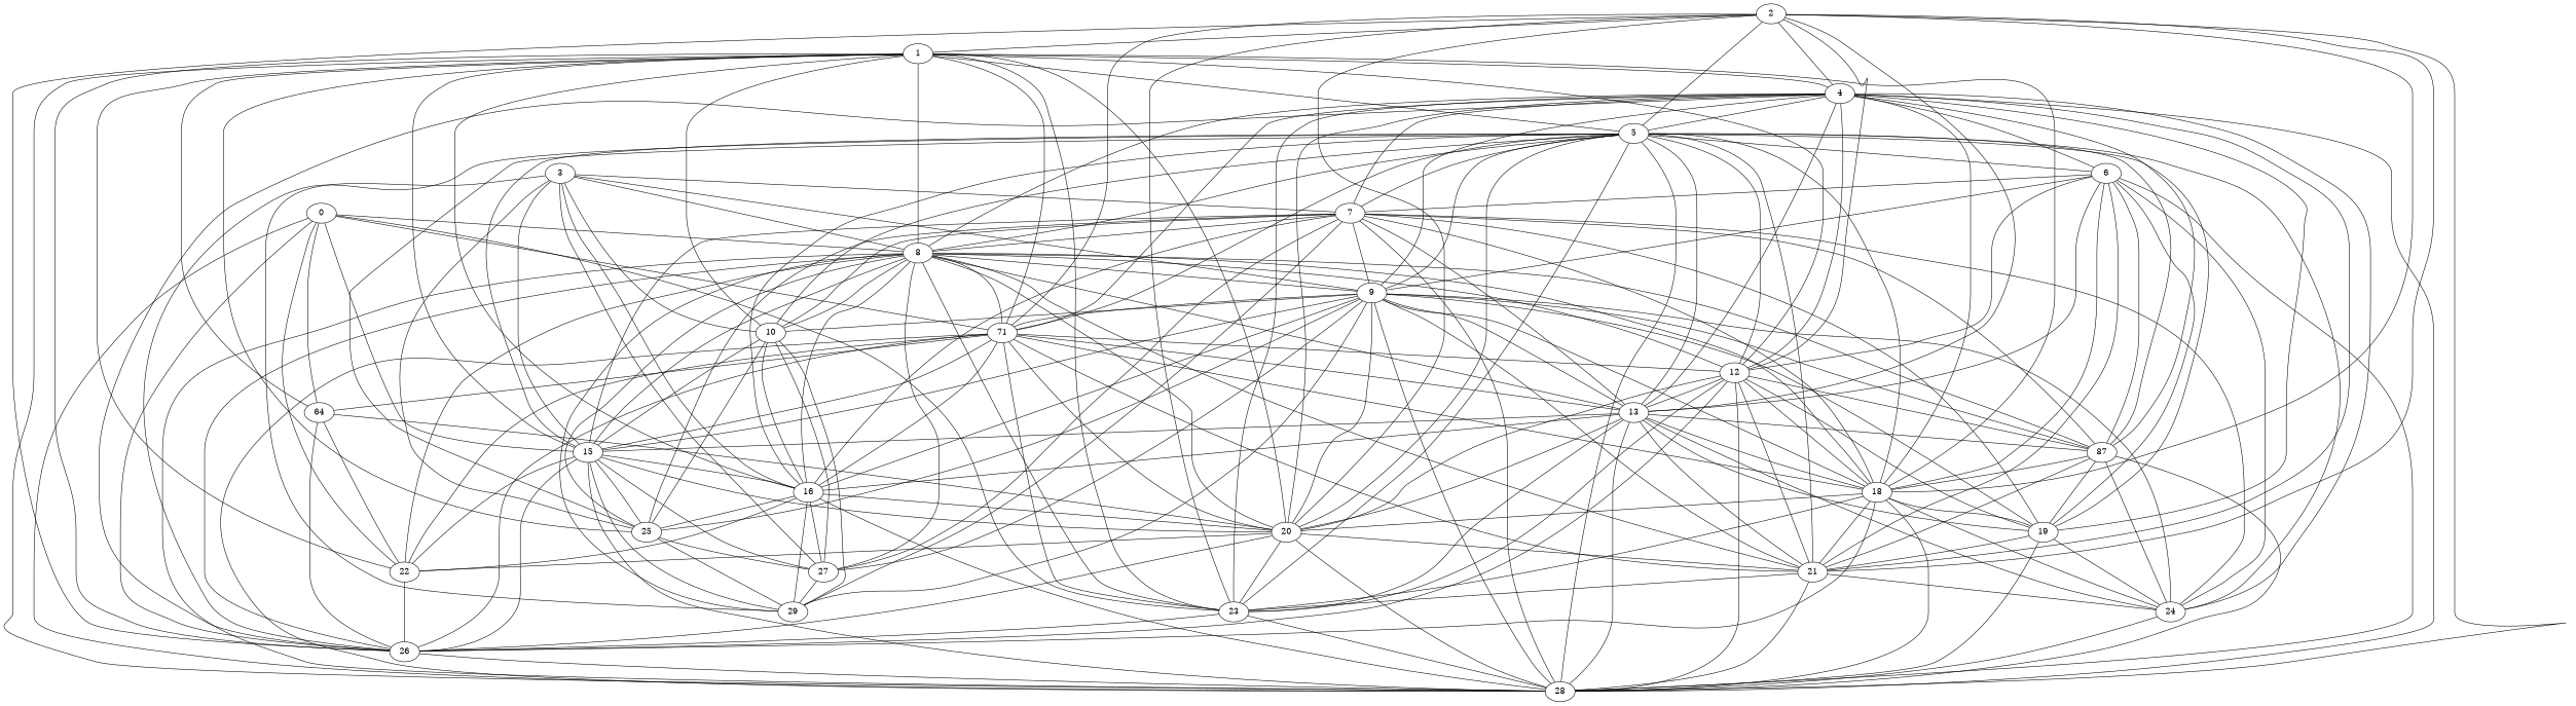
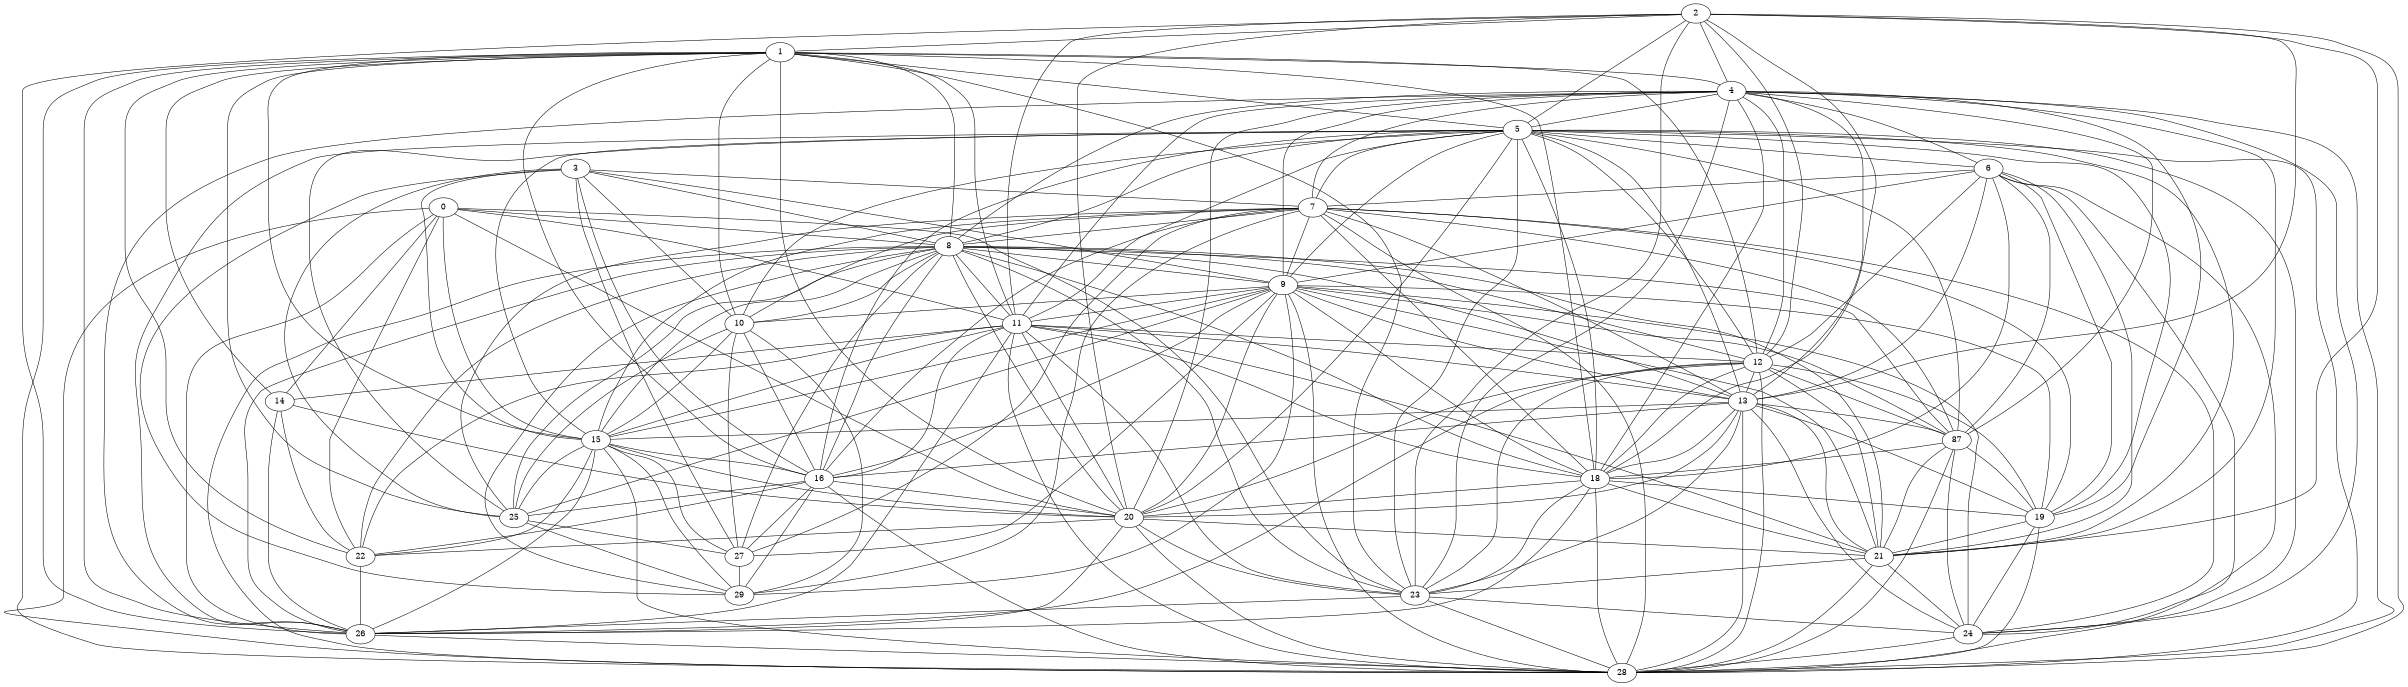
  graph {
    0
    8
-   11 [label=71]
-   14 [label=64]
+   11
+   14
    15
    20
    22
    23
    26
    28
    1
    4
    5
    10
    12
    16
    18
    25
    13
    21
    9
    27
    29
    n24 [label=87]
    7
    6
    19
    24
    2
    3
    0 -- 8
    0 -- 11
    0 -- 14
    0 -- 15
+   0 -- 20
    0 -- 22
    0 -- 23
    0 -- 26
    0 -- 28
    8 -- 11
    8 -- 15
    8 -- 20
    8 -- 22
    8 -- 23
    8 -- 26
    8 -- 28
    8 -- 10
    8 -- 12
    8 -- 16
    8 -- 18
    8 -- 25
    8 -- 13
    8 -- 21
    8 -- 9
    8 -- 27
    8 -- 29
    8 -- n24
    11 -- 14
    11 -- 15
    11 -- 20
    11 -- 22
    11 -- 23
    11 -- 26
    11 -- 28
    11 -- 12
    11 -- 16
    11 -- 18
    11 -- 13
    11 -- 21
    14 -- 20
    14 -- 22
    14 -- 26
    15 -- 20
    15 -- 22
    15 -- 26
    15 -- 28
    15 -- 16
    15 -- 25
    15 -- 27
    15 -- 29
    20 -- 22
    20 -- 23
    20 -- 26
    20 -- 28
    20 -- 21
    22 -- 26
    23 -- 26
    23 -- 28
    26 -- 28
    1 -- 8
    1 -- 11
    1 -- 14
    1 -- 15
    1 -- 20
    1 -- 22
    1 -- 23
    1 -- 26
    1 -- 28
    1 -- 4
    1 -- 5
    1 -- 10
    1 -- 12
    1 -- 16
    1 -- 18
    1 -- 25
    4 -- 8
    4 -- 11
    4 -- 20
    4 -- 23
    4 -- 26
    4 -- 28
    4 -- 5
    4 -- 12
    4 -- 18
    4 -- 13
    4 -- 21
    4 -- 9
    4 -- n24
    4 -- 7
    4 -- 6
    4 -- 19
    4 -- 24
    5 -- 8
    5 -- 11
    5 -- 15
    5 -- 20
    5 -- 23
    5 -- 26
    5 -- 28
    5 -- 10
    5 -- 12
    5 -- 16
    5 -- 18
    5 -- 25
    5 -- 13
    5 -- 21
    5 -- 9
    5 -- n24
    5 -- 7
    5 -- 6
    5 -- 19
    5 -- 24
    10 -- 15
    10 -- 16
    10 -- 25
    10 -- 27
    10 -- 29
    12 -- 20
    12 -- 23
    12 -- 26
    12 -- 28
    12 -- 18
    12 -- 13
    12 -- 21
    12 -- n24
    12 -- 19
    16 -- 20
    16 -- 22
    16 -- 28
    16 -- 25
    16 -- 27
    16 -- 29
    18 -- 20
    18 -- 23
    18 -- 26
    18 -- 28
    18 -- 21
    18 -- 19
-   18 -- 24
+   23 -- 24
    25 -- 27
    25 -- 29
    13 -- 15
    13 -- 20
    13 -- 23
    13 -- 28
    13 -- 16
    13 -- 18
    13 -- 21
    13 -- n24
    13 -- 19
    13 -- 24
    21 -- 23
    21 -- 28
    21 -- 24
    9 -- 11
    9 -- 15
    9 -- 20
    9 -- 28
    9 -- 10
    9 -- 16
    9 -- 18
    9 -- 25
    9 -- 13
    9 -- 21
    9 -- 27
    9 -- 29
    9 -- n24
    9 -- 19
    9 -- 24
    27 -- 29
    n24 -- 28
    n24 -- 18
    n24 -- 21
    n24 -- 19
    n24 -- 24
    7 -- 8
    7 -- 15
    7 -- 28
    7 -- 10
    7 -- 16
    7 -- 18
    7 -- 25
    7 -- 13
    7 -- 9
    7 -- 27
    7 -- 29
    7 -- n24
    7 -- 19
    7 -- 24
    6 -- 28
    6 -- 12
    6 -- 18
    6 -- 13
    6 -- 21
    6 -- 9
    6 -- n24
    6 -- 7
    6 -- 19
    6 -- 24
    19 -- 28
    19 -- 21
    19 -- 24
    24 -- 28
    2 -- 11
    2 -- 20
    2 -- 23
    2 -- 26
    2 -- 28
    2 -- 1
    2 -- 4
    2 -- 5
    2 -- 12
    2 -- 18
    2 -- 13
    2 -- 21
    3 -- 8
    3 -- 15
    3 -- 10
    3 -- 16
    3 -- 25
    3 -- 9
    3 -- 27
    3 -- 29
    3 -- 7
  }
